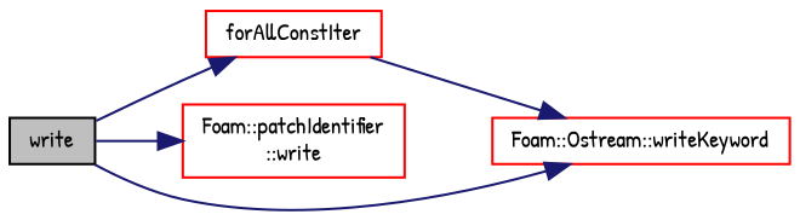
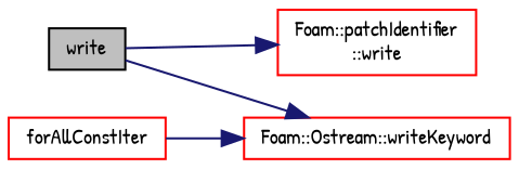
  digraph {
    fontname="Patrick Hand"
    rankdir=LR
    node [color=red fontname="Patrick Hand" fontsize=10 shape=record]
    edge [color=midnightblue fontname="Patrick Hand" fontsize=10 labelfontname=FreeSans labelfontsize=10 style=solid]
    n1 [color=black fillcolor=grey75 fontcolor=black height=0.2 label=write style=filled width=0.4]
    n2 [height=0.2 label=forAllConstIter width=0.4]
    n3 [height=0.2 label="Foam::patchIdentifier\l::write" width=0.4]
    n4 [height=0.2 label="Foam::Ostream::writeKeyword" width=0.4]
-   n1 -> n2
    n1 -> n3
    n1 -> n4
    n2 -> n4
  }
